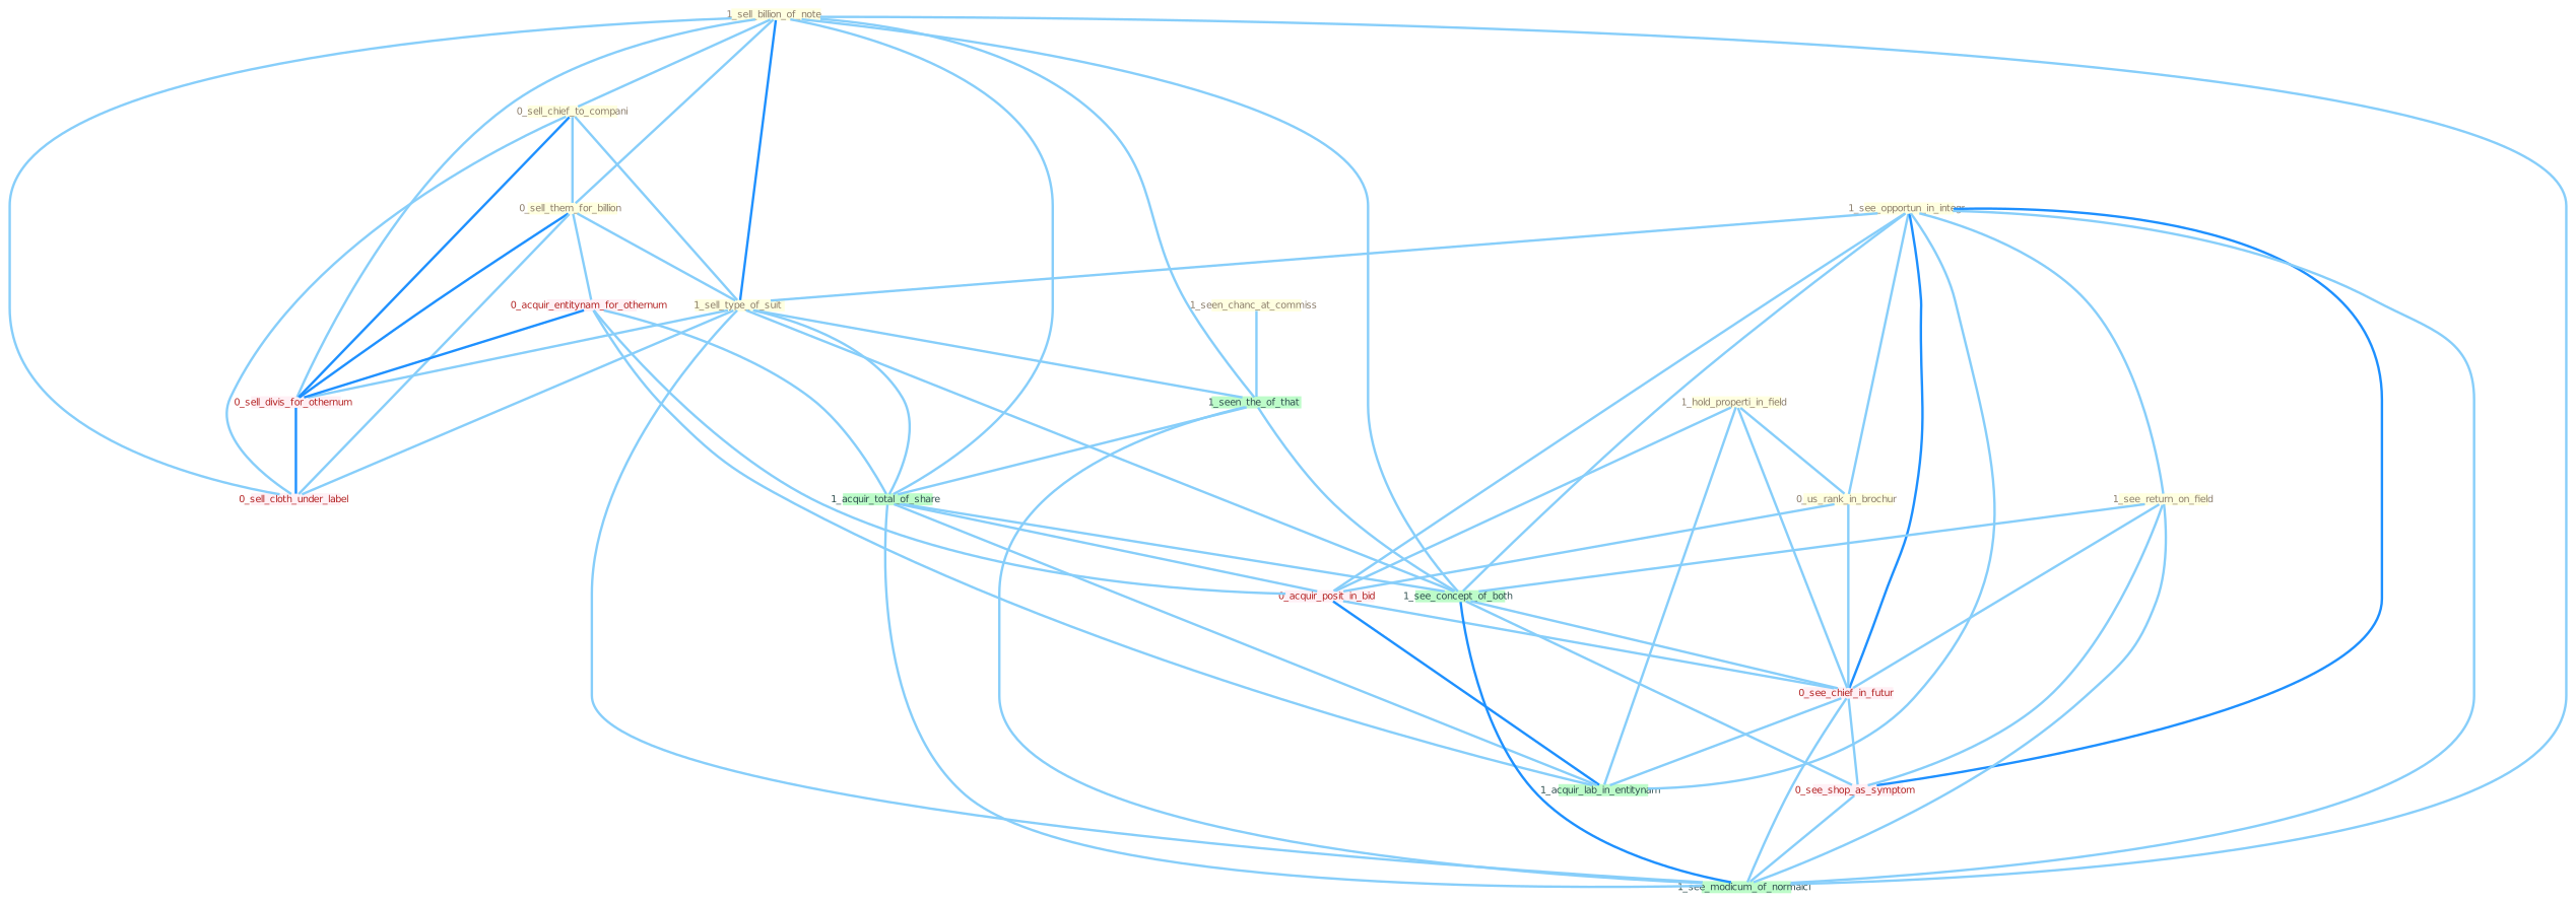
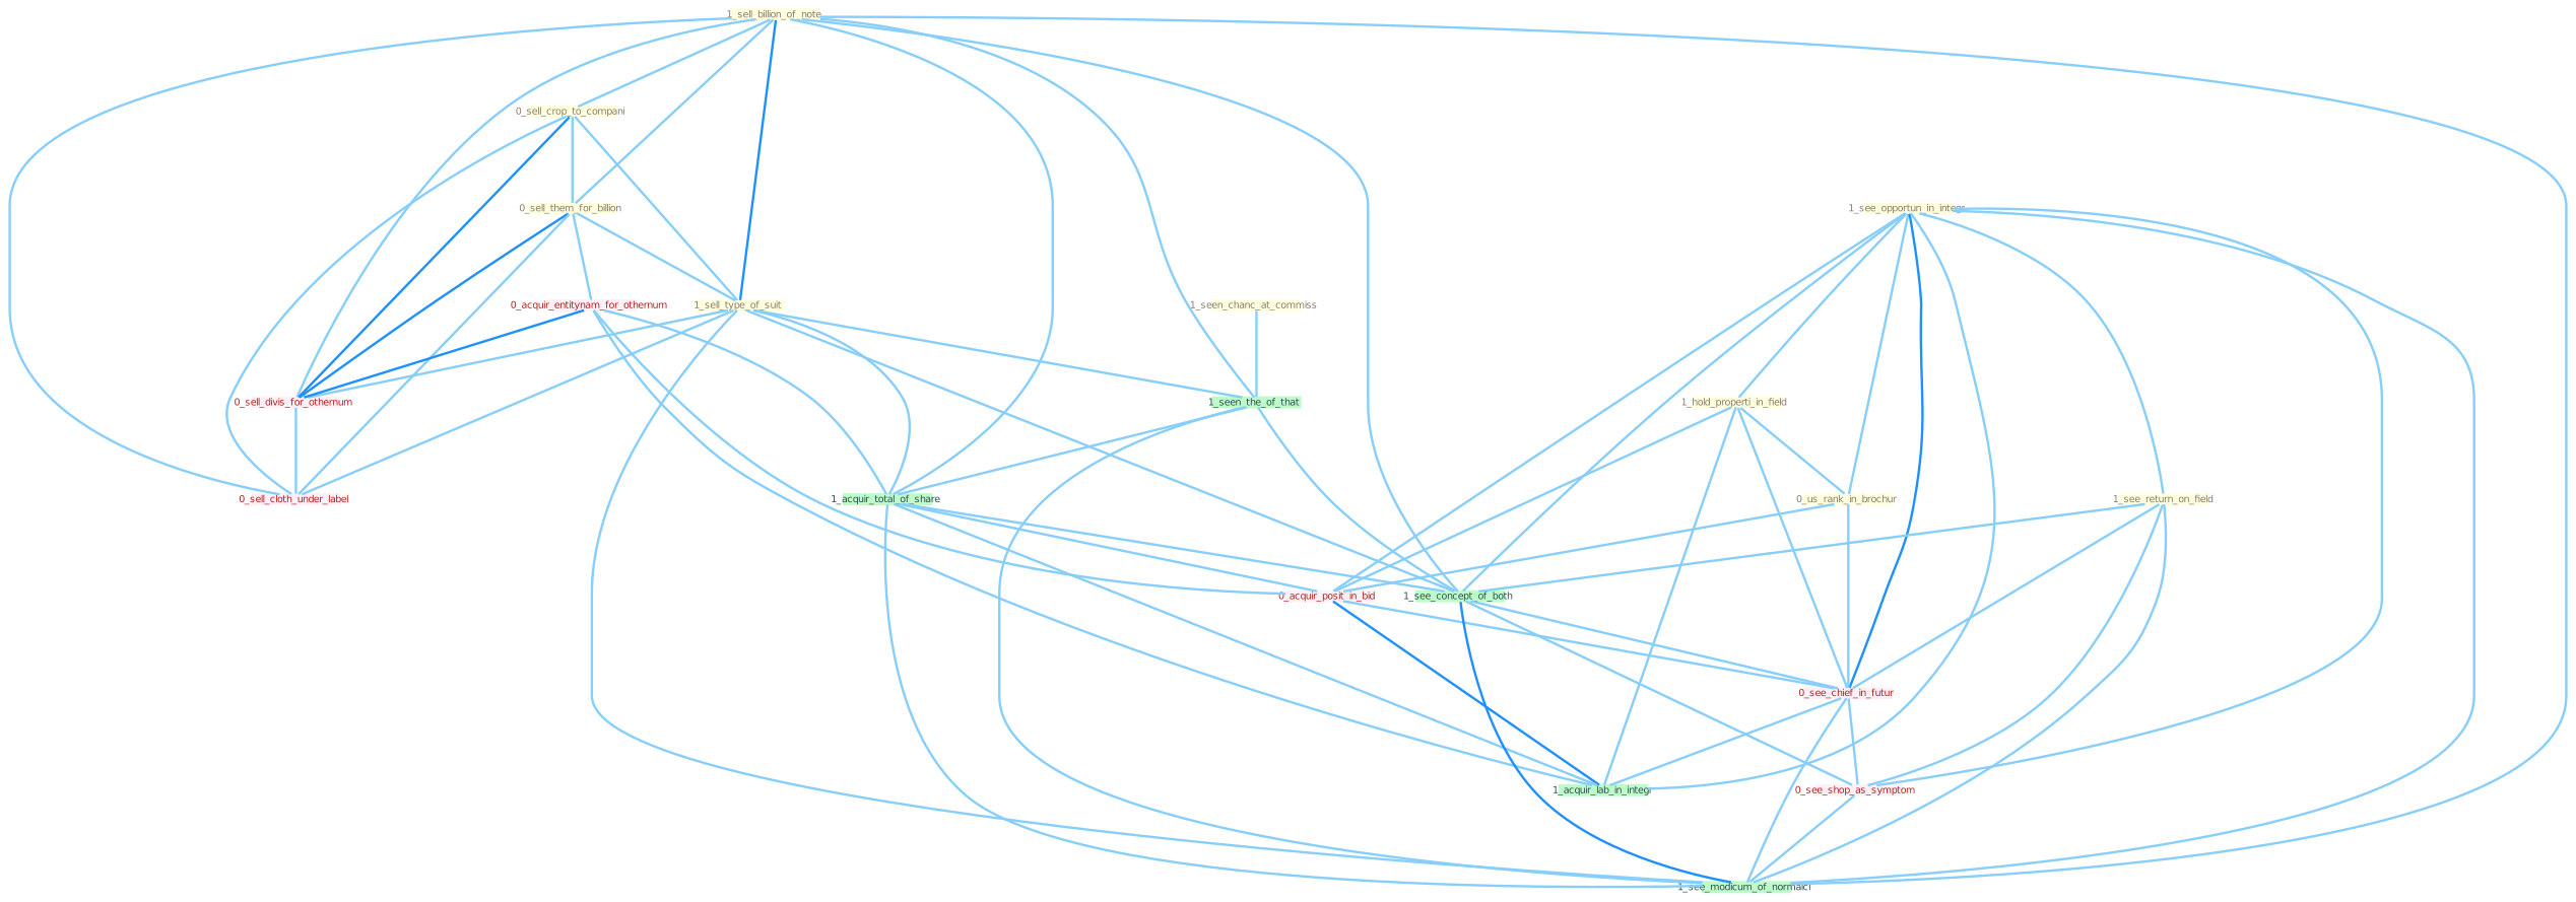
  graph {
    fontname="DejaVu Sans"
    node [color="#ffffe0" fixedsize=true fontcolor="#8b7d6b" fontname="DejaVu Sans" fontsize=4 shape=polygon style=filled]
    edge [color="#87cefa" fontname="DejaVu Sans" w=1]
    "1_sell_billion_of_note " [height=.06 width=.5]
    "1_see_opportun_in_integr " [height=.06 width=.5]
-   "0_sell_crop_to_compani " [height=.06 width=.5 label="0_sell_chief_to_compani"]
+   "0_sell_crop_to_compani " [height=.06 width=.5]
    "1_hold_properti_in_field " [height=.06 width=.5]
    "1_seen_chanc_at_commiss " [height=.06 width=.5]
    "0_sell_them_for_billion " [height=.06 width=.5]
    n7 [height=.06 label="1_see_return_on_field" width=.5]
    "1_sell_type_of_suit " [height=.06 width=.5]
    "0_us_rank_in_brochur " [height=.06 width=.5]
    "0_acquir_entitynam_for_othernum " [color="#fff0f5" fontcolor="#b22222" height=.06 width=.5]
    "0_sell_divis_for_othernum " [color="#fff0f5" fontcolor="#b22222" height=.06 width=.5]
    "0_sell_cloth_under_label " [color="#fff0f5" fontcolor="#b22222" height=.06 width=.5]
    "0_acquir_posit_in_bid " [color="#fff0f5" fontcolor="#b22222" height=.06 width=.5]
    "0_see_chief_in_futur " [color="#fff0f5" fontcolor="#b22222" height=.06 width=.5]
    "0_see_shop_as_symptom " [color="#fff0f5" fontcolor="#b22222" height=.06 width=.5]
    "1_seen_the_of_that " [color="#BDFCC9" fontcolor="#2f4f4f" height=.06 width=.5]
    "1_acquir_total_of_share " [color="#BDFCC9" fontcolor="#2f4f4f" height=.06 width=.5]
    "1_see_concept_of_both " [color="#BDFCC9" fontcolor="#2f4f4f" height=.06 width=.5]
    "1_see_modicum_of_normalci " [color="#BDFCC9" fontcolor="#2f4f4f" height=.06 width=.5]
-   "1_acquir_lab_in_entitynam " [color="#BDFCC9" fontcolor="#2f4f4f" height=.06 width=.5]
+   "1_acquir_lab_in_entitynam " [color="#BDFCC9" fontcolor="#2f4f4f" height=.06 width=.5 label="1_acquir_lab_in_integr"]
    subgraph sub_1 {
      "1_sell_billion_of_note "
      "1_see_opportun_in_integr "
      "0_sell_crop_to_compani "
      "1_hold_properti_in_field "
      "1_seen_chanc_at_commiss "
      "0_sell_them_for_billion "
      n7
      "1_sell_type_of_suit "
      "0_us_rank_in_brochur "
    }
    subgraph sub_2 {
      "0_acquir_entitynam_for_othernum "
      "0_sell_divis_for_othernum "
      "0_sell_cloth_under_label "
      "0_acquir_posit_in_bid "
      "0_see_chief_in_futur "
      "0_see_shop_as_symptom "
    }
    "1_sell_billion_of_note " -- "0_sell_crop_to_compani "
    "1_sell_billion_of_note " -- "0_sell_them_for_billion "
    "1_sell_billion_of_note " -- "1_sell_type_of_suit " [color="#1e90ff" w=2]
    "1_sell_billion_of_note " -- "0_sell_divis_for_othernum "
    "1_sell_billion_of_note " -- "0_sell_cloth_under_label "
    "1_sell_billion_of_note " -- "1_seen_the_of_that "
    "1_sell_billion_of_note " -- "1_acquir_total_of_share "
    "1_sell_billion_of_note " -- "1_see_concept_of_both "
    "1_sell_billion_of_note " -- "1_see_modicum_of_normalci "
-   "1_see_opportun_in_integr " -- "1_sell_type_of_suit "
+   "1_see_opportun_in_integr " -- "1_hold_properti_in_field "
    "1_see_opportun_in_integr " -- n7
    "1_see_opportun_in_integr " -- "0_us_rank_in_brochur "
    "1_see_opportun_in_integr " -- "0_acquir_posit_in_bid "
    "1_see_opportun_in_integr " -- "0_see_chief_in_futur " [color="#1e90ff" w=2]
-   "1_see_opportun_in_integr " -- "0_see_shop_as_symptom " [color="#1e90ff"]
+   "1_see_opportun_in_integr " -- "0_see_shop_as_symptom "
    "1_see_opportun_in_integr " -- "1_see_concept_of_both "
    "1_see_opportun_in_integr " -- "1_see_modicum_of_normalci "
    "1_see_opportun_in_integr " -- "1_acquir_lab_in_entitynam "
    "0_sell_crop_to_compani " -- "0_sell_them_for_billion "
    "0_sell_crop_to_compani " -- "1_sell_type_of_suit "
    "0_sell_crop_to_compani " -- "0_sell_divis_for_othernum " [color="#1e90ff"]
    "0_sell_crop_to_compani " -- "0_sell_cloth_under_label "
    "1_hold_properti_in_field " -- "0_us_rank_in_brochur "
    "1_hold_properti_in_field " -- "0_acquir_posit_in_bid "
    "1_hold_properti_in_field " -- "0_see_chief_in_futur "
    "1_hold_properti_in_field " -- "1_acquir_lab_in_entitynam "
    "1_seen_chanc_at_commiss " -- "1_seen_the_of_that "
    "0_sell_them_for_billion " -- "1_sell_type_of_suit "
    "0_sell_them_for_billion " -- "0_acquir_entitynam_for_othernum "
    "0_sell_them_for_billion " -- "0_sell_divis_for_othernum " [color="#1e90ff" w=2]
    "0_sell_them_for_billion " -- "0_sell_cloth_under_label "
    n7 -- "0_see_chief_in_futur "
    n7 -- "0_see_shop_as_symptom "
    n7 -- "1_see_concept_of_both "
    n7 -- "1_see_modicum_of_normalci "
    "1_sell_type_of_suit " -- "0_sell_divis_for_othernum "
    "1_sell_type_of_suit " -- "0_sell_cloth_under_label "
    "1_sell_type_of_suit " -- "1_seen_the_of_that "
    "1_sell_type_of_suit " -- "1_acquir_total_of_share "
    "1_sell_type_of_suit " -- "1_see_concept_of_both "
    "1_sell_type_of_suit " -- "1_see_modicum_of_normalci "
    "0_us_rank_in_brochur " -- "0_acquir_posit_in_bid "
    "0_us_rank_in_brochur " -- "0_see_chief_in_futur "
    "0_acquir_entitynam_for_othernum " -- "0_sell_divis_for_othernum " [color="#1e90ff" w=2]
    "0_acquir_entitynam_for_othernum " -- "0_acquir_posit_in_bid "
    "0_acquir_entitynam_for_othernum " -- "1_acquir_total_of_share "
    "0_acquir_entitynam_for_othernum " -- "1_acquir_lab_in_entitynam "
-   "0_sell_divis_for_othernum " -- "0_sell_cloth_under_label " [color="#1e90ff"]
+   "0_sell_divis_for_othernum " -- "0_sell_cloth_under_label "
    "0_acquir_posit_in_bid " -- "0_see_chief_in_futur "
    "0_acquir_posit_in_bid " -- "1_acquir_lab_in_entitynam " [color="#1e90ff" w=2]
    "0_see_chief_in_futur " -- "0_see_shop_as_symptom "
    "0_see_chief_in_futur " -- "1_see_modicum_of_normalci "
    "0_see_chief_in_futur " -- "1_acquir_lab_in_entitynam "
    "0_see_shop_as_symptom " -- "1_see_modicum_of_normalci "
    "1_seen_the_of_that " -- "1_acquir_total_of_share "
    "1_seen_the_of_that " -- "1_see_concept_of_both "
    "1_seen_the_of_that " -- "1_see_modicum_of_normalci "
    "1_acquir_total_of_share " -- "0_acquir_posit_in_bid "
    "1_acquir_total_of_share " -- "1_see_concept_of_both "
    "1_acquir_total_of_share " -- "1_see_modicum_of_normalci "
    "1_acquir_total_of_share " -- "1_acquir_lab_in_entitynam "
    "1_see_concept_of_both " -- "0_see_chief_in_futur "
    "1_see_concept_of_both " -- "0_see_shop_as_symptom "
    "1_see_concept_of_both " -- "1_see_modicum_of_normalci " [color="#1e90ff" w=2]
  }
